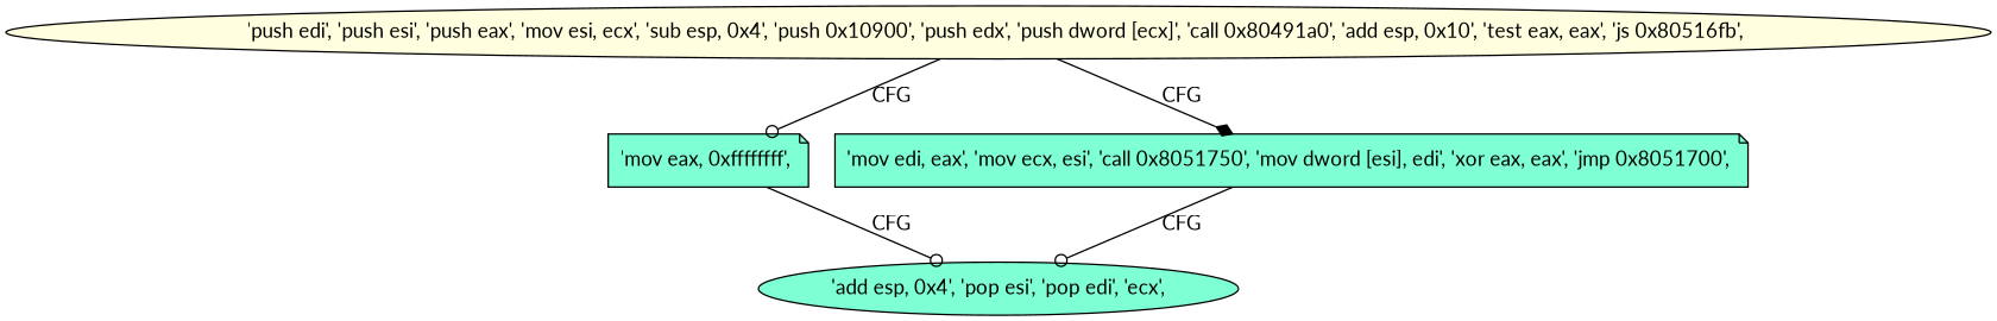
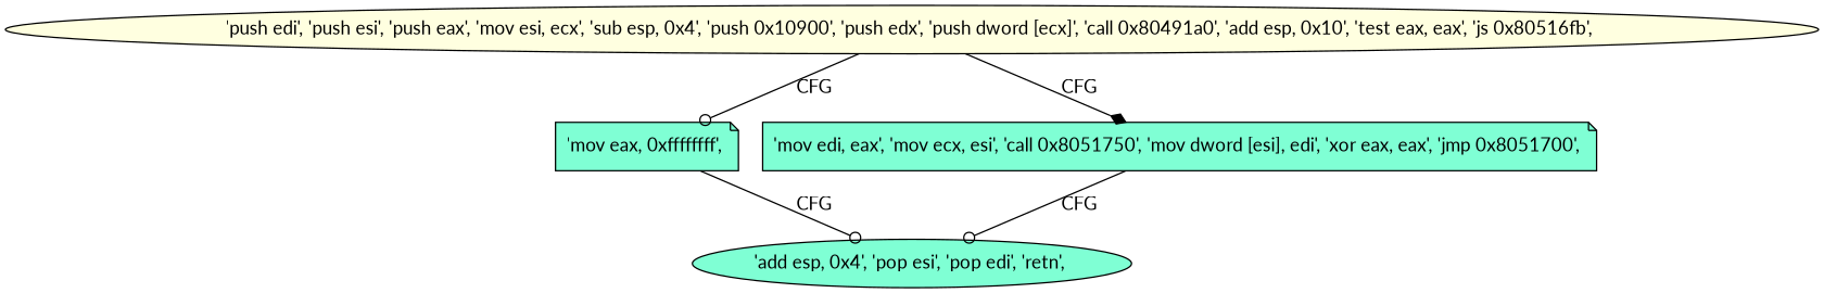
  digraph {
    fontname=Lato
    node [style=filled fillcolor=aquamarine shape=ellipse fontname=Lato]
    edge [arrowhead=odot fontname=Lato]
    n1 [label="'push edi', 'push esi', 'push eax', 'mov esi, ecx', 'sub esp, 0x4', 'push 0x10900', 'push edx', 'push dword [ecx]', 'call 0x80491a0', 'add esp, 0x10', 'test eax, eax', 'js 0x80516fb', " fillcolor=lightyellow]
    n2 [label="'mov eax, 0xffffffff', " shape=note]
    n3 [label="'mov edi, eax', 'mov ecx, esi', 'call 0x8051750', 'mov dword [esi], edi', 'xor eax, eax', 'jmp 0x8051700', " shape=note]
-   n4 [label="'add esp, 0x4', 'pop esi', 'pop edi', 'ecx',"]
+   n4 [label="'add esp, 0x4', 'pop esi', 'pop edi', 'retn', "]
    n1 -> n2 [label=CFG]
    n1 -> n3 [label=CFG arrowhead=diamond]
    n2 -> n4 [label=CFG]
    n3 -> n4 [label=CFG]
  }
